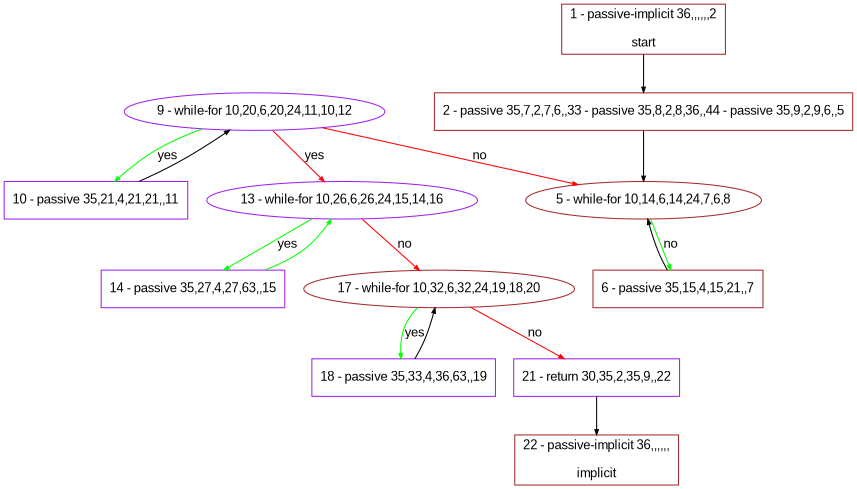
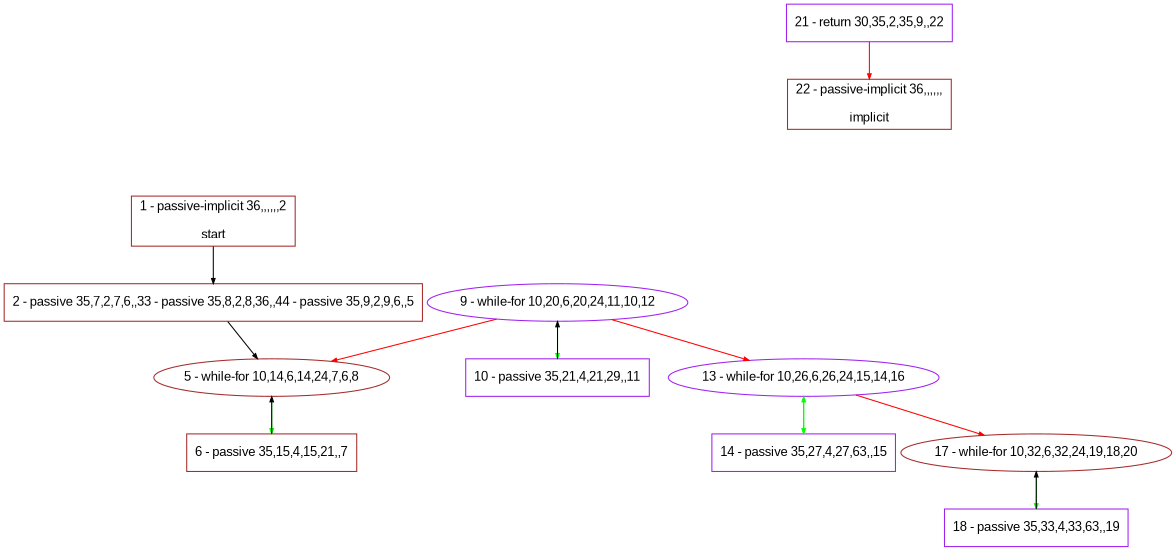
  digraph {
    bgcolor=white
    compound=true
    fillcolor="#FFFFCC"
    fontname=Arial
    fontsize=12
    pack=true
    packmode=clust
    style="rounded,filled"
    node [color=brown compound=true fillcolor="#ffffff" fixedsize=false fontname=Arial fontsize=12 node_initialized=no shape=box style=filled]
    edge [arrowhead=normal arrowsize=0.5 arrowtail=none color="#000000" compound=true dir=forward fontcolor=black fontname=Arial fontsize=12]
    n1 [label="2 - passive 35,7,2,7,6,,33 - passive 35,8,2,8,36,,44 - passive 35,9,2,9,6,,5"]
    n2 [label="5 - while-for 10,14,6,14,24,7,6,8" shape=oval]
    n3 [label="6 - passive 35,15,4,15,21,,7"]
    n4 [label="1 - passive-implicit 36,,,,,,2\n\nstart"]
    n5 [color=purple label="9 - while-for 10,20,6,20,24,11,10,12" shape=oval]
-   n6 [color=purple label="10 - passive 35,21,4,21,21,,11"]
+   n6 [color=purple label="10 - passive 35,21,4,21,29,,11"]
    n7 [color=purple label="13 - while-for 10,26,6,26,24,15,14,16" shape=oval]
    n8 [color=purple label="14 - passive 35,27,4,27,63,,15"]
    n9 [label="17 - while-for 10,32,6,32,24,19,18,20" shape=oval]
-   n10 [color=purple label="18 - passive 35,33,4,36,63,,19"]
+   n10 [color=purple label="18 - passive 35,33,4,33,63,,19"]
    n11 [color=purple label="21 - return 30,35,2,35,9,,22"]
    n12 [label="22 - passive-implicit 36,,,,,,\n\nimplicit"]
    n1 -> n2
    n2 -> n3 [color="#00ff00" label=no]
    n3 -> n2
    n4 -> n1
    n5 -> n2 [color="#ff0000" label=no]
    n5 -> n6 [color="#00ff00" label=yes]
-   n5 -> n7 [color="#ff0000" label=yes]
+   n5 -> n7 [color="#ff0000" label=no]
    n6 -> n5
    n7 -> n8 [color="#00ff00" label=yes]
    n7 -> n9 [color="#ff0000" label=no]
    n8 -> n7 [color="#00ff00"]
    n9 -> n10 [color="#00ff00" label=yes]
-   n9 -> n11 [color="#ff0000" label=no]
    n10 -> n9
-   n11 -> n12
+   n11 -> n12 [color="#ff0000"]
  }
